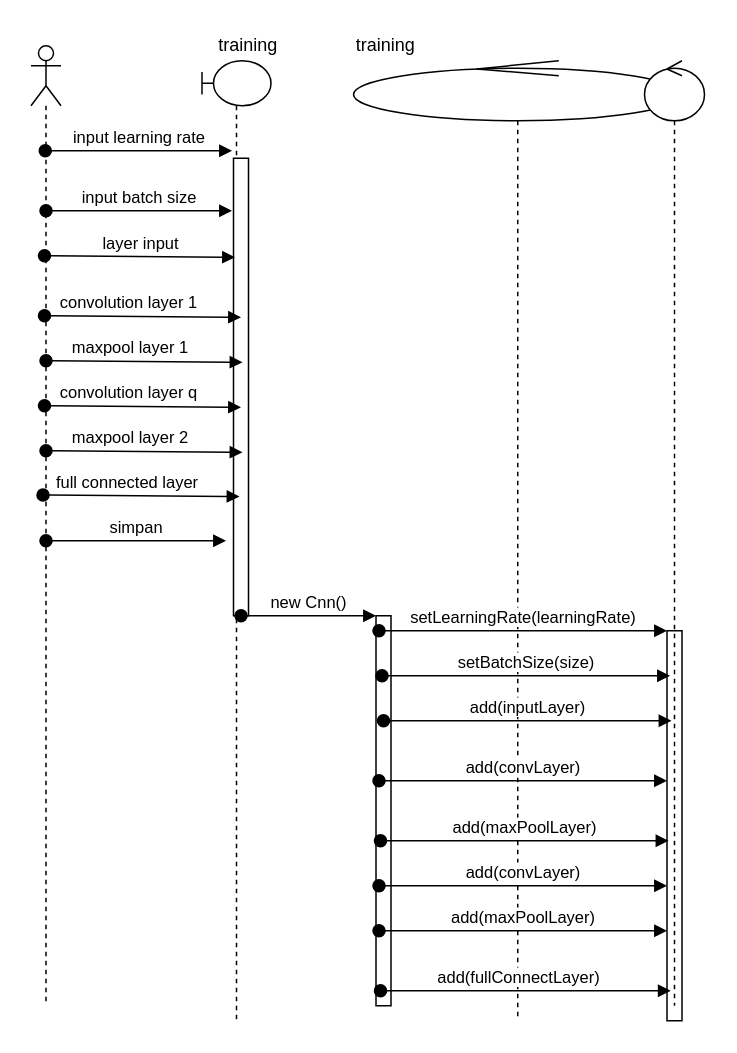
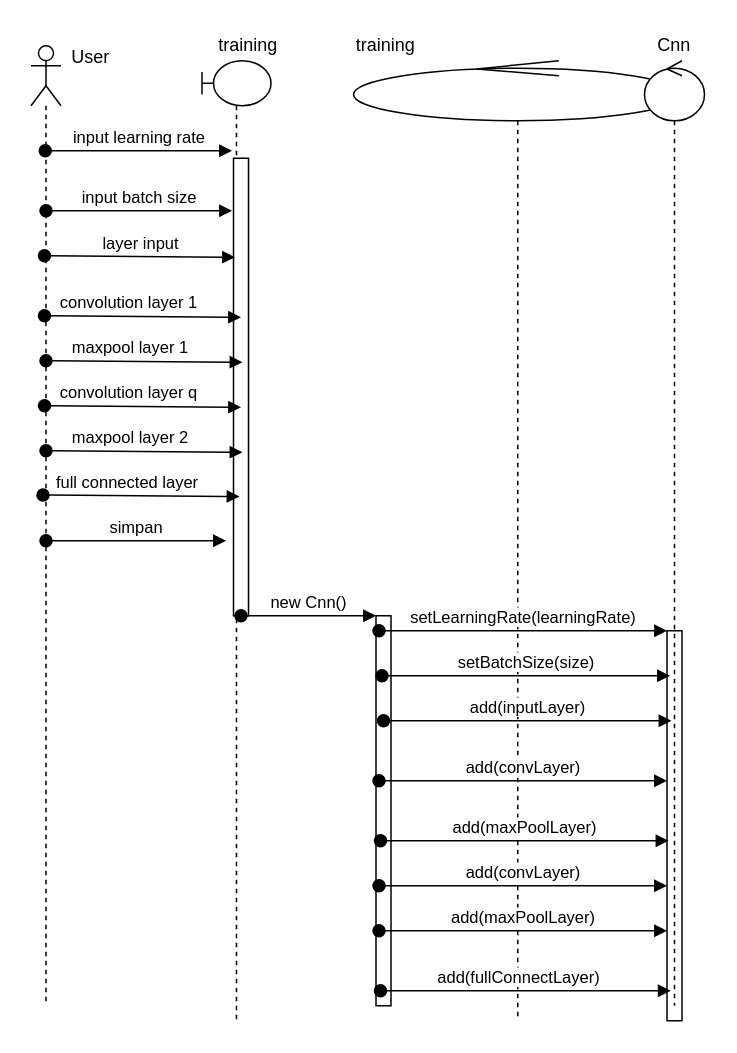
  <mxCell id="0" />
  <mxCell id="1" parent="0" />
  <mxCell id="2" value="" style="shape=umlLifeline;participant=umlActor;perimeter=lifelinePerimeter;whiteSpace=wrap;html=1;container=1;collapsible=0;recursiveResize=0;verticalAlign=top;spacingTop=36;labelBackgroundColor=#ffffff;outlineConnect=0;" parent="1" vertex="1"><mxGeometry x="20" y="30" width="20" height="640" as="geometry" /></mxCell>
  <mxCell id="3" value="input batch size" style="html=1;verticalAlign=bottom;startArrow=oval;startFill=1;endArrow=block;startSize=8;" parent="2" edge="1"><mxGeometry width="60" relative="1" as="geometry"><mxPoint x="10" y="110" as="sourcePoint" /><mxPoint x="134" y="110" as="targetPoint" /></mxGeometry></mxCell>
  <mxCell id="4" value="" style="shape=umlLifeline;participant=umlBoundary;perimeter=lifelinePerimeter;whiteSpace=wrap;html=1;container=1;collapsible=0;recursiveResize=0;verticalAlign=top;spacingTop=36;labelBackgroundColor=#ffffff;outlineConnect=0;size=30;" parent="1" vertex="1"><mxGeometry x="134" y="40" width="46" height="640" as="geometry" /></mxCell>
  <mxCell id="5" value="" style="html=1;points=[];perimeter=orthogonalPerimeter;" parent="4" vertex="1"><mxGeometry x="21" y="65" width="10" height="305" as="geometry" /></mxCell>
  <mxCell id="6" value="" style="shape=umlLifeline;participant=umlControl;perimeter=lifelinePerimeter;whiteSpace=wrap;html=1;container=1;collapsible=0;recursiveResize=0;verticalAlign=top;spacingTop=36;labelBackgroundColor=#ffffff;outlineConnect=0;" parent="1" vertex="1"><mxGeometry x="235" y="40" width="219" height="640" as="geometry" /></mxCell>
  <mxCell id="7" value="" style="html=1;points=[];perimeter=orthogonalPerimeter;" parent="6" vertex="1"><mxGeometry x="209" y="380" width="10" height="260" as="geometry" /></mxCell>
  <mxCell id="8" value="" style="html=1;points=[];perimeter=orthogonalPerimeter;" parent="6" vertex="1"><mxGeometry x="15" y="370" width="10" height="260" as="geometry" /></mxCell>
  <mxCell id="9" value="input learning rate" style="html=1;verticalAlign=bottom;startArrow=oval;endArrow=block;startSize=8;" parent="1" source="2" edge="1"><mxGeometry relative="1" as="geometry"><mxPoint x="94" y="100" as="sourcePoint" /><mxPoint x="154" y="100" as="targetPoint" /></mxGeometry></mxCell>
  <mxCell id="10" value="layer input" style="html=1;verticalAlign=bottom;startArrow=oval;startFill=1;endArrow=block;startSize=8;entryX=0.2;entryY=0.645;entryDx=0;entryDy=0;entryPerimeter=0;" parent="1" edge="1"><mxGeometry width="60" relative="1" as="geometry"><mxPoint x="29" y="170" as="sourcePoint" /><mxPoint x="156" y="171" as="targetPoint" /></mxGeometry></mxCell>
  <mxCell id="11" value="convolution layer 1" style="html=1;verticalAlign=bottom;startArrow=oval;startFill=1;endArrow=block;startSize=8;entryX=0.6;entryY=1.009;entryDx=0;entryDy=0;entryPerimeter=0;" parent="1" edge="1"><mxGeometry x="-0.15" width="60" relative="1" as="geometry"><mxPoint x="29" y="210" as="sourcePoint" /><mxPoint x="160" y="211" as="targetPoint" /><mxPoint as="offset" /></mxGeometry></mxCell>
  <mxCell id="12" value="full connected layer" style="html=1;verticalAlign=bottom;startArrow=oval;startFill=1;endArrow=block;startSize=8;entryX=0.6;entryY=1.009;entryDx=0;entryDy=0;entryPerimeter=0;" parent="1" edge="1"><mxGeometry x="-0.15" width="60" relative="1" as="geometry"><mxPoint x="28" y="329.5" as="sourcePoint" /><mxPoint x="159" y="330.5" as="targetPoint" /><mxPoint as="offset" /></mxGeometry></mxCell>
  <mxCell id="13" value="setLearningRate(learningRate)" style="html=1;verticalAlign=bottom;startArrow=oval;endArrow=block;startSize=8;exitX=0.2;exitY=1;exitDx=0;exitDy=0;exitPerimeter=0;" parent="1" target="7" edge="1"><mxGeometry relative="1" as="geometry"><mxPoint x="252" y="420" as="sourcePoint" /></mxGeometry></mxCell>
  <mxCell id="14" value="setBatchSize(size)" style="html=1;verticalAlign=bottom;startArrow=oval;endArrow=block;startSize=8;exitX=0.2;exitY=1;exitDx=0;exitDy=0;exitPerimeter=0;" parent="1" edge="1"><mxGeometry relative="1" as="geometry"><mxPoint x="254" y="450" as="sourcePoint" /><mxPoint x="446" y="450" as="targetPoint" /></mxGeometry></mxCell>
  <mxCell id="15" value="add(inputLayer)" style="html=1;verticalAlign=bottom;startArrow=oval;endArrow=block;startSize=8;exitX=0.2;exitY=1;exitDx=0;exitDy=0;exitPerimeter=0;" parent="1" edge="1"><mxGeometry relative="1" as="geometry"><mxPoint x="255" y="480" as="sourcePoint" /><mxPoint x="447" y="480" as="targetPoint" /></mxGeometry></mxCell>
  <mxCell id="16" value="add(convLayer)" style="html=1;verticalAlign=bottom;startArrow=oval;endArrow=block;startSize=8;exitX=0.2;exitY=1;exitDx=0;exitDy=0;exitPerimeter=0;" parent="1" edge="1"><mxGeometry relative="1" as="geometry"><mxPoint x="252" y="520" as="sourcePoint" /><mxPoint x="444" y="520" as="targetPoint" /></mxGeometry></mxCell>
  <mxCell id="17" value="add(fullConnectLayer)" style="html=1;verticalAlign=bottom;startArrow=oval;endArrow=block;startSize=8;" parent="1" edge="1"><mxGeometry x="-0.052" relative="1" as="geometry"><mxPoint x="253" y="660" as="sourcePoint" /><mxPoint x="446.5" y="660" as="targetPoint" /><mxPoint as="offset" /></mxGeometry></mxCell>
+ <mxCell id="18" value="User" style="text;html=1;strokeColor=none;fillColor=none;align=center;verticalAlign=middle;whiteSpace=wrap;rounded=0;" parent="1" vertex="1"><mxGeometry x="40" y="28" width="40" height="20" as="geometry" /></mxCell>
  <mxCell id="19" value="training" style="text;html=1;strokeColor=none;fillColor=none;align=center;verticalAlign=middle;whiteSpace=wrap;rounded=0;" parent="1" vertex="1"><mxGeometry x="145" y="20" width="40" height="20" as="geometry" /></mxCell>
+ <mxCell id="20" value="Cnn" style="text;html=1;strokeColor=none;fillColor=none;align=center;verticalAlign=middle;whiteSpace=wrap;rounded=0;" parent="1" vertex="1"><mxGeometry x="429" y="20" width="40" height="20" as="geometry" /></mxCell>
  <mxCell id="21" value="simpan" style="html=1;verticalAlign=bottom;startArrow=oval;startFill=1;endArrow=block;startSize=8;" parent="1" edge="1"><mxGeometry width="60" relative="1" as="geometry"><mxPoint x="30" y="360" as="sourcePoint" /><mxPoint x="150" y="360" as="targetPoint" /></mxGeometry></mxCell>
  <mxCell id="22" value="convolution layer q" style="html=1;verticalAlign=bottom;startArrow=oval;startFill=1;endArrow=block;startSize=8;entryX=0.6;entryY=1.009;entryDx=0;entryDy=0;entryPerimeter=0;" parent="1" edge="1"><mxGeometry x="-0.15" width="60" relative="1" as="geometry"><mxPoint x="29" y="270" as="sourcePoint" /><mxPoint x="160" y="271" as="targetPoint" /><mxPoint as="offset" /></mxGeometry></mxCell>
  <mxCell id="23" value="maxpool layer 1" style="html=1;verticalAlign=bottom;startArrow=oval;startFill=1;endArrow=block;startSize=8;entryX=0.6;entryY=1.009;entryDx=0;entryDy=0;entryPerimeter=0;" parent="1" edge="1"><mxGeometry x="-0.15" width="60" relative="1" as="geometry"><mxPoint x="30" y="240" as="sourcePoint" /><mxPoint x="161" y="241" as="targetPoint" /><mxPoint as="offset" /></mxGeometry></mxCell>
  <mxCell id="24" value="maxpool layer 2" style="html=1;verticalAlign=bottom;startArrow=oval;startFill=1;endArrow=block;startSize=8;entryX=0.6;entryY=1.009;entryDx=0;entryDy=0;entryPerimeter=0;" parent="1" edge="1"><mxGeometry x="-0.15" width="60" relative="1" as="geometry"><mxPoint x="30" y="300" as="sourcePoint" /><mxPoint x="161" y="301" as="targetPoint" /><mxPoint as="offset" /></mxGeometry></mxCell>
  <mxCell id="25" value="add(convLayer)" style="html=1;verticalAlign=bottom;startArrow=oval;endArrow=block;startSize=8;exitX=0.2;exitY=1;exitDx=0;exitDy=0;exitPerimeter=0;" parent="1" edge="1"><mxGeometry relative="1" as="geometry"><mxPoint x="252" y="590" as="sourcePoint" /><mxPoint x="444" y="590" as="targetPoint" /></mxGeometry></mxCell>
  <mxCell id="26" value="add(maxPoolLayer)" style="html=1;verticalAlign=bottom;startArrow=oval;endArrow=block;startSize=8;exitX=0.2;exitY=1;exitDx=0;exitDy=0;exitPerimeter=0;" parent="1" edge="1"><mxGeometry relative="1" as="geometry"><mxPoint x="252" y="620" as="sourcePoint" /><mxPoint x="444" y="620" as="targetPoint" /></mxGeometry></mxCell>
  <mxCell id="27" value="add(maxPoolLayer)" style="html=1;verticalAlign=bottom;startArrow=oval;endArrow=block;startSize=8;exitX=0.2;exitY=1;exitDx=0;exitDy=0;exitPerimeter=0;" parent="1" edge="1"><mxGeometry relative="1" as="geometry"><mxPoint x="253" y="560" as="sourcePoint" /><mxPoint x="445" y="560" as="targetPoint" /></mxGeometry></mxCell>
  <mxCell id="28" value="" style="shape=umlLifeline;participant=umlControl;perimeter=lifelinePerimeter;whiteSpace=wrap;html=1;container=1;collapsible=0;recursiveResize=0;verticalAlign=top;spacingTop=36;labelBackgroundColor=#ffffff;outlineConnect=0;" parent="1" vertex="1"><mxGeometry x="429" y="40" width="40" height="630" as="geometry" /></mxCell>
  <mxCell id="29" value="training" style="text;html=1;resizable=0;points=[];autosize=1;align=left;verticalAlign=top;spacingTop=-4;" parent="1" vertex="1"><mxGeometry x="235" y="20" width="50" height="20" as="geometry" /></mxCell>
  <mxCell id="30" value="new Cnn()" style="html=1;verticalAlign=bottom;startArrow=oval;endArrow=block;startSize=8;exitX=0.5;exitY=1;exitDx=0;exitDy=0;exitPerimeter=0;" parent="1" source="5" target="8" edge="1"><mxGeometry relative="1" as="geometry"><mxPoint x="190" y="400" as="sourcePoint" /></mxGeometry></mxCell>
